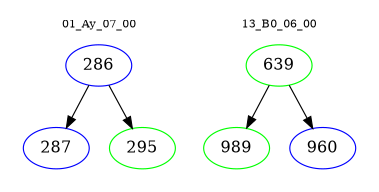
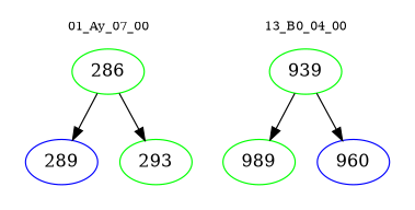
  digraph {
    node [color=green]
    edge [color=black]
-   n1 [color=blue label=286]
-   n2 [color=blue label=287]
-   n3 [label=295]
-   n4 [label=639]
+   n1 [label=286]
+   n2 [color=blue label=289]
+   n3 [label=293]
+   n4 [label=939]
    n5 [label=989]
    n6 [color=blue label=960]
    subgraph cluster_1 {
      color=white
      fontsize=10
      label="01_Ay_07_00"
      n1
      n2
      n3
    }
    subgraph cluster_2 {
      color=white
      fontsize=10
-     label="13_B0_06_00"
+     label="13_B0_04_00"
      n4
      n5
      n6
    }
    n1 -> n2
    n1 -> n3
    n4 -> n5
    n4 -> n6
  }
